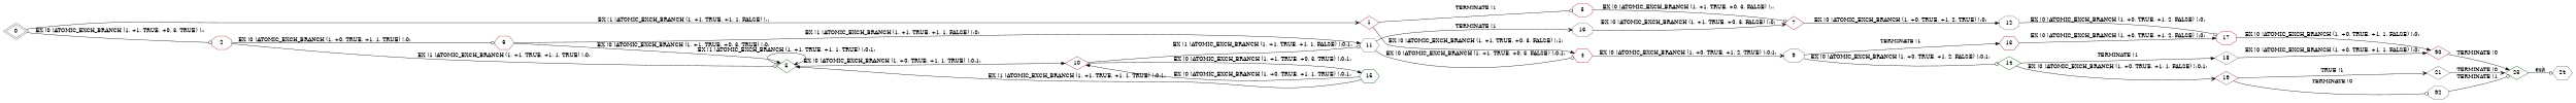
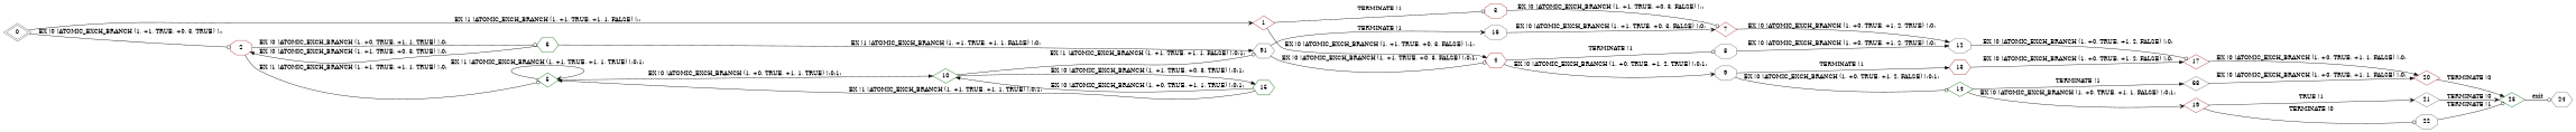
  digraph {
    rankdir=LR
    node [color=gray40 shape=diamond]
    edge [arrowhead=normal]
    0 [peripheries=2]
    1 [color=brown]
    2 [color=brown shape=octagon]
    3 [color=brown shape=octagon]
    4 [color=brown shape=hexagon]
    5 [color=darkgreen]
-   6 [color=brown shape=hexagon]
+   6 [color=darkgreen shape=hexagon]
    7 [color=brown]
+   8 [shape=octagon]
    9 [shape=octagon]
-   10 [color=brown]
-   11 [shape=hexagon]
+   10 [color=darkgreen]
+   11 [shape=hexagon label=91]
    12 [shape=octagon]
    13 [color=brown shape=hexagon]
    14 [color=darkgreen]
    15 [color=darkgreen shape=hexagon]
    16 [shape=octagon]
-   17 [color=brown shape=octagon]
-   18
+   17 [color=brown]
+   18 [label=68]
    19 [color=brown]
-   20 [color=brown label=90]
+   20 [color=brown]
    21
-   22 [shape=octagon label=92]
+   22 [shape=octagon]
    23 [color=darkgreen]
    24 [shape=hexagon]
    0 -> 1 [arrowhead=vee label="EX !1 !ATOMIC_EXCH_BRANCH (1, +1, TRUE, +1, 1, FALSE) !::"]
    0 -> 2 [arrowhead=odot label="EX !0 !ATOMIC_EXCH_BRANCH (1, +1, TRUE, +0, 3, TRUE) !::"]
    1 -> 3 [arrowhead=odot label="TERMINATE !1"]
    1 -> 4 [label="EX !0 !ATOMIC_EXCH_BRANCH (1, +1, TRUE, +0, 3, FALSE) !:1:"]
    2 -> 5 [arrowhead=odot label="EX !1 !ATOMIC_EXCH_BRANCH (1, +1, TRUE, +1, 1, TRUE) !:0:"]
    2 -> 6 [arrowhead=odot label="EX !0 !ATOMIC_EXCH_BRANCH (1, +0, TRUE, +1, 1, TRUE) !:0:"]
    3 -> 7 [arrowhead=odot label="EX !0 !ATOMIC_EXCH_BRANCH (1, +1, TRUE, +0, 3, FALSE) !::"]
+   4 -> 8 [arrowhead=odot label="TERMINATE !1"]
    4 -> 9 [arrowhead=vee label="EX !0 !ATOMIC_EXCH_BRANCH (1, +0, TRUE, +1, 2, TRUE) !:0:1:"]
    5 -> 5 [arrowhead=vee label="EX !1 !ATOMIC_EXCH_BRANCH (1, +1, TRUE, +1, 1, TRUE) !:0:1:"]
    5 -> 10 [label="EX !0 !ATOMIC_EXCH_BRANCH (1, +0, TRUE, +1, 1, TRUE) !:0:1:"]
-   6 -> 5 [label="EX !0 !ATOMIC_EXCH_BRANCH (1, +1, TRUE, +0, 3, TRUE) !:0:"]
+   6 -> 2 [label="EX !0 !ATOMIC_EXCH_BRANCH (1, +1, TRUE, +0, 3, TRUE) !:0:"]
    6 -> 11 [label="EX !1 !ATOMIC_EXCH_BRANCH (1, +1, TRUE, +1, 1, FALSE) !:0:"]
    7 -> 12 [label="EX !0 !ATOMIC_EXCH_BRANCH (1, +0, TRUE, +1, 2, TRUE) !:0:"]
+   8 -> 12 [label="EX !0 !ATOMIC_EXCH_BRANCH (1, +0, TRUE, +1, 2, TRUE) !:0:"]
    9 -> 13 [label="TERMINATE !1"]
    9 -> 14 [arrowhead=odot label="EX !0 !ATOMIC_EXCH_BRANCH (1, +0, TRUE, +1, 2, FALSE) !:0:1:"]
    10 -> 11 [arrowhead=odot label="EX !1 !ATOMIC_EXCH_BRANCH (1, +1, TRUE, +1, 1, FALSE) !:0:1:"]
    10 -> 15 [label="EX !0 !ATOMIC_EXCH_BRANCH (1, +1, TRUE, +0, 3, TRUE) !:0:1:"]
    11 -> 4 [arrowhead=odot label="EX !0 !ATOMIC_EXCH_BRANCH (1, +1, TRUE, +0, 3, FALSE) !:0:1:"]
    11 -> 16 [arrowhead=vee label="TERMINATE !1"]
    12 -> 17 [arrowhead=odot label="EX !0 !ATOMIC_EXCH_BRANCH (1, +0, TRUE, +1, 2, FALSE) !:0:"]
    13 -> 17 [label="EX !0 !ATOMIC_EXCH_BRANCH (1, +0, TRUE, +1, 2, FALSE) !:0:"]
    14 -> 18 [label="TERMINATE !1"]
    14 -> 19 [arrowhead=vee label="EX !0 !ATOMIC_EXCH_BRANCH (1, +0, TRUE, +1, 1, FALSE) !:0:1:"]
    15 -> 5 [label="EX !1 !ATOMIC_EXCH_BRANCH (1, +1, TRUE, +1, 1, TRUE) !:0:1:"]
    15 -> 10 [label="EX !0 !ATOMIC_EXCH_BRANCH (1, +0, TRUE, +1, 1, TRUE) !:0:1:"]
    16 -> 7 [arrowhead=vee label="EX !0 !ATOMIC_EXCH_BRANCH (1, +1, TRUE, +0, 3, FALSE) !:0:"]
    17 -> 20 [label="EX !0 !ATOMIC_EXCH_BRANCH (1, +0, TRUE, +1, 1, FALSE) !:0:"]
    18 -> 20 [label="EX !0 !ATOMIC_EXCH_BRANCH (1, +0, TRUE, +1, 1, FALSE) !:0:"]
    19 -> 21 [arrowhead=vee label="TRUE !1"]
    19 -> 22 [arrowhead=odot label="TERMINATE !0"]
    20 -> 23 [label="TERMINATE !0"]
    21 -> 23 [arrowhead=vee label="TERMINATE !0"]
    22 -> 23 [arrowhead=odot label="TERMINATE !1"]
    23 -> 24 [arrowhead=odot label=exit]
  }
